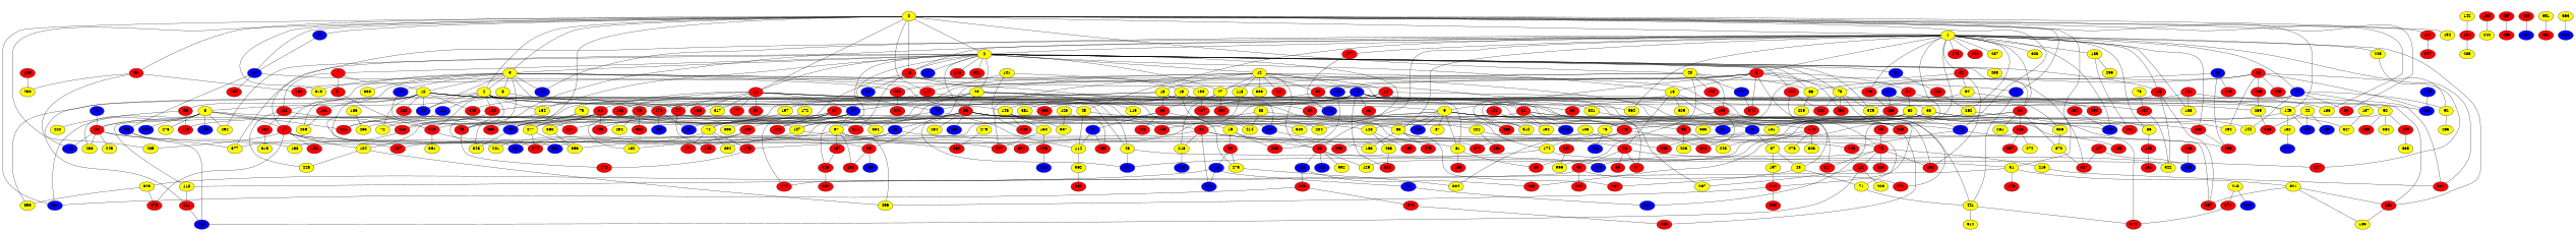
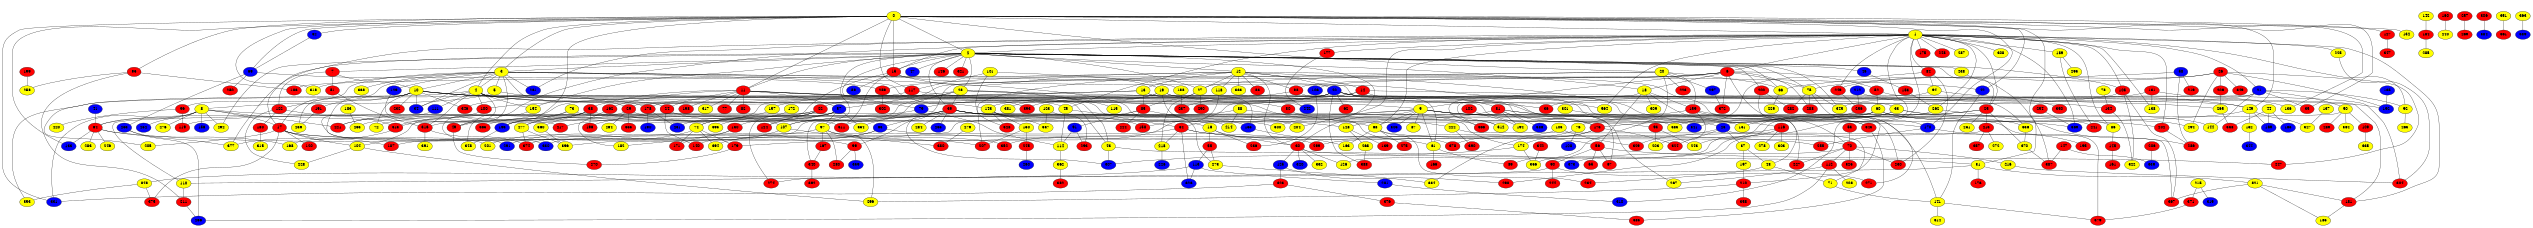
  graph {
    node [fillcolor=red style=filled]
    0 [fillcolor=yellow]
    1 [fillcolor=yellow]
    2 [fillcolor=yellow]
    3 [fillcolor=yellow]
    4 [fillcolor=yellow]
    11
    15
    20 [fillcolor=yellow]
    31 [fillcolor=yellow]
    32 [fillcolor=blue]
    35
    42 [fillcolor=blue]
    69 [fillcolor=blue]
    95
    117
    127
    132 [fillcolor=yellow]
    133 [fillcolor=blue]
    136 [fillcolor=yellow]
    149 [fillcolor=yellow]
    170 [fillcolor=blue]
    193 [fillcolor=blue]
    318 [fillcolor=yellow]
    331 [fillcolor=blue]
    6
    17
    21 [fillcolor=blue]
    23 [fillcolor=blue]
    25
    45 [fillcolor=yellow]
    49
    68 [fillcolor=yellow]
    84
    86 [fillcolor=yellow]
    92 [fillcolor=yellow]
    105
    138 [fillcolor=yellow]
    n38 [fillcolor=yellow label=564]
    175
    177
    181
    189 [fillcolor=yellow]
    202
    225 [fillcolor=yellow]
    248
    249
    261 [fillcolor=blue]
    262 [fillcolor=yellow]
    287 [fillcolor=yellow]
    298
    300 [fillcolor=yellow]
    308 [fillcolor=yellow]
    369 [fillcolor=blue]
    7
    12 [fillcolor=yellow]
    18 [fillcolor=yellow]
    27 [fillcolor=yellow]
    28 [fillcolor=yellow]
    39
    46 [fillcolor=blue]
    47 [fillcolor=blue]
    66 [fillcolor=yellow]
    75 [fillcolor=yellow]
    79 [fillcolor=blue]
    97 [fillcolor=yellow]
    146
    154 [fillcolor=yellow]
    200
    204 [fillcolor=yellow]
    238 [fillcolor=yellow]
    292 [fillcolor=yellow]
    321
    345 [fillcolor=yellow]
    377 [fillcolor=yellow]
    5 [fillcolor=yellow]
    10 [fillcolor=yellow]
    24
    34 [fillcolor=blue]
    61 [fillcolor=yellow]
    96
    129 [fillcolor=blue]
    273 [fillcolor=yellow]
    368 [fillcolor=yellow]
    393
    43 [fillcolor=yellow]
    80
    100
    111 [fillcolor=blue]
    143 [fillcolor=yellow]
    316
    330 [fillcolor=blue]
    205 [fillcolor=yellow]
    8 [fillcolor=yellow]
    9 [fillcolor=yellow]
    38
    57 [fillcolor=blue]
    77
    82
    162
    173
    198
    265 [fillcolor=yellow]
    317 [fillcolor=yellow]
    19 [fillcolor=yellow]
    48 [fillcolor=yellow]
    59 [fillcolor=blue]
    74 [fillcolor=yellow]
    311
    159
    89
    223
    297 [fillcolor=blue]
    110 [fillcolor=yellow]
    n114 [fillcolor=yellow label=821]
    176
-   141 [fillcolor=yellow label=441]
+   141 [fillcolor=yellow]
    259
    250
    253 [fillcolor=blue]
    186
    211
    258 [fillcolor=yellow]
    346
    267 [fillcolor=yellow]
    347
    169 [fillcolor=blue]
    327 [fillcolor=yellow]
    152 [fillcolor=yellow]
    255
    195
    348 [fillcolor=yellow]
    52
    98
    99
    106 [fillcolor=blue]
    271
    288
    372
    104 [fillcolor=yellow]
    120
    187
    352
    375
    36
    50 [fillcolor=yellow]
    144 [fillcolor=yellow]
    312 [fillcolor=yellow]
    37 [fillcolor=yellow]
    71 [fillcolor=yellow]
    324
    329
    126 [fillcolor=yellow]
    213
    243 [fillcolor=yellow]
    251 [fillcolor=yellow]
    370 [fillcolor=yellow]
    114 [fillcolor=yellow]
    128 [fillcolor=yellow]
    270
    70
    234
    163 [fillcolor=yellow]
    275
    383 [fillcolor=yellow]
    94 [fillcolor=yellow]
    230
    145
    263 [fillcolor=yellow]
    322 [fillcolor=yellow]
    367
    242 [fillcolor=blue]
    185 [fillcolor=yellow]
    241
    295 [fillcolor=yellow]
    286
    304
    256
    310 [fillcolor=blue]
    51
    122
    30
    13 [fillcolor=yellow]
    14
    40 [fillcolor=blue]
    83
    118 [fillcolor=yellow]
    207
    333 [fillcolor=yellow]
    56
    309 [fillcolor=yellow]
    343
    366
    85
    218 [fillcolor=yellow]
    290
    54
    178
    124
    107 [fillcolor=yellow]
    192 [fillcolor=blue]
    115 [fillcolor=yellow]
    301 [fillcolor=yellow]
    155 [fillcolor=blue]
    63 [fillcolor=blue]
    93
    119
    174 [fillcolor=yellow]
    214 [fillcolor=yellow]
    217
    235 [fillcolor=blue]
    284 [fillcolor=yellow]
    307 [fillcolor=blue]
    341 [fillcolor=blue]
    354 [fillcolor=yellow]
    153
    229 [fillcolor=yellow]
    282
    277 [fillcolor=yellow]
    167
    280
    296 [fillcolor=yellow]
    299
    374
    210
    387
    29
    72 [fillcolor=yellow]
    191
    232
    239 [fillcolor=yellow]
    291 [fillcolor=blue]
    140
    166
    220 [fillcolor=yellow]
    334 [fillcolor=yellow]
    16 [fillcolor=yellow]
    64
    156 [fillcolor=blue]
    221
    252 [fillcolor=blue]
    276 [fillcolor=yellow]
    283 [fillcolor=yellow]
    373 [fillcolor=blue]
    201 [fillcolor=yellow]
    328
    158
    337 [fillcolor=yellow]
    150 [fillcolor=yellow]
    391 [fillcolor=yellow]
    87 [fillcolor=yellow]
    305 [fillcolor=blue]
    340
    60 [fillcolor=yellow]
    116
    359 [fillcolor=blue]
    236
    313
    228 [fillcolor=yellow]
    180
    55
    168 [fillcolor=yellow]
    246 [fillcolor=yellow]
    125 [fillcolor=blue]
    320 [fillcolor=blue]
    332 [fillcolor=yellow]
    326 [fillcolor=blue]
    392
    264 [fillcolor=yellow]
    355
    231 [fillcolor=blue]
    190 [fillcolor=blue]
    196
    360 [fillcolor=yellow]
    365
    130
    233 [fillcolor=yellow]
    274
    182 [fillcolor=yellow]
    338
    134
    33 [fillcolor=yellow]
    67
    237
    353 [fillcolor=yellow]
    62
    81
    157 [fillcolor=yellow]
    227
    336 [fillcolor=yellow]
    388
    112
    216 [fillcolor=yellow]
    325
    379
    314 [fillcolor=yellow]
    302
    91 [fillcolor=blue]
    224
    76 [fillcolor=yellow]
    22
    151 [fillcolor=yellow]
    378
    381 [fillcolor=yellow]
    179
    394 [fillcolor=yellow]
    171
    113 [fillcolor=blue]
    247
    65
    90
    203 [fillcolor=yellow]
    385
    395 [fillcolor=yellow]
    109
    289
    364 [fillcolor=yellow]
    197 [fillcolor=yellow]
    380
    272 [fillcolor=yellow]
    357
    396 [fillcolor=yellow]
    26
    209
    294 [fillcolor=yellow]
    349
    226 [fillcolor=blue]
    362 [fillcolor=yellow]
    382
    323
    108 [fillcolor=blue]
    356 [fillcolor=yellow]
    194 [fillcolor=yellow]
    386 [fillcolor=blue]
    41 [fillcolor=blue]
    44 [fillcolor=yellow]
    165 [fillcolor=blue]
    139
    268 [fillcolor=yellow]
    335 [fillcolor=yellow]
    53
    n341 [fillcolor=yellow label=848]
    281 [fillcolor=blue]
    244
    58 [fillcolor=blue]
    219
    266 [fillcolor=blue]
    208 [fillcolor=yellow]
    73 [fillcolor=yellow]
    222 [fillcolor=yellow]
    390
    78 [fillcolor=yellow]
    293
    161
    88 [fillcolor=yellow]
    278 [fillcolor=yellow]
    303 [fillcolor=yellow]
    101 [fillcolor=yellow]
    188 [fillcolor=yellow]
    102
    103 [fillcolor=yellow]
    315 [fillcolor=yellow]
    123 [fillcolor=yellow]
    376
    131
    135 [fillcolor=blue]
    137 [fillcolor=yellow]
    142 [fillcolor=yellow]
    184
    285 [fillcolor=yellow]
    245
    339 [fillcolor=blue]
    147
    344 [fillcolor=blue]
    260 [fillcolor=blue]
    240 [fillcolor=yellow]
    160
    172 [fillcolor=yellow]
    183 [fillcolor=yellow]
    358
    199
    206
    212 [fillcolor=blue]
    350
    215 [fillcolor=yellow]
    319 [fillcolor=blue]
    371
    254
    257
    269
    279 [fillcolor=yellow]
    384 [fillcolor=blue]
    306
    342
    351 [fillcolor=yellow]
    361
    363 [fillcolor=yellow]
    389 [fillcolor=blue]
    0 -- 1
    0 -- 2
    0 -- 3
    0 -- 4
    0 -- 11
    0 -- 15
    0 -- 20
    0 -- 31
    0 -- 32
    0 -- 35
    0 -- 42
    0 -- 69
    0 -- 95
    0 -- 117
    0 -- 127
    0 -- 132
    0 -- 133
    0 -- 136
    0 -- 149
    0 -- 170
    0 -- 193
    0 -- 318
    0 -- 331
    1 -- 2
    1 -- 15
    1 -- 6
    1 -- 17
    1 -- 21
    1 -- 23
    1 -- 25
    1 -- 45
    1 -- 49
    1 -- 68
    1 -- 84
    1 -- 86
    1 -- 92
    1 -- 105
    1 -- 138
    1 -- n38
    1 -- 175
    1 -- 177
    1 -- 181
    1 -- 189
    1 -- 202
    1 -- 225
    1 -- 248
    1 -- 249
    1 -- 261
    1 -- 262
    1 -- 287
    1 -- 298
    1 -- 300
    1 -- 308
    1 -- 369
    2 -- 3
    2 -- 11
    2 -- 15
    2 -- 25
    2 -- 105
    2 -- 7
    2 -- 12
    2 -- 18
    2 -- 27
    2 -- 28
    2 -- 39
    2 -- 46
    2 -- 47
    2 -- 66
    2 -- 75
    2 -- 79
    2 -- 97
    2 -- 146
    2 -- 154
    2 -- 200
    2 -- 204
    2 -- 238
    2 -- 292
    2 -- 321
    2 -- 345
    2 -- 377
    3 -- 4
    3 -- 42
    3 -- 318
    3 -- 17
    3 -- 49
    3 -- 261
    3 -- 5
    3 -- 10
    3 -- 24
    3 -- 34
    3 -- 61
    3 -- 96
    3 -- 129
    3 -- 273
    3 -- 368
    3 -- 393
    4 -- 68
    4 -- 154
    4 -- 34
    4 -- 43
    4 -- 80
    4 -- 100
    4 -- 111
    4 -- 143
    4 -- 316
    4 -- 330
    4 -- 205
    11 -- 149
    11 -- 24
    11 -- 43
    11 -- 38
    11 -- 57
    11 -- 77
    11 -- 82
    11 -- 162
    11 -- 173
    11 -- 198
    11 -- 265
    11 -- 317
    15 -- 19
    15 -- 48
    15 -- 59
    15 -- 74
    15 -- 311
    20 -- 27
    20 -- 66
    20 -- 57
    20 -- 159
    20 -- 89
    20 -- 223
    20 -- 297
    31 -- 110
    31 -- n114
    31 -- 176
    32 -- 69
    42 -- 141
    69 -- 259
    69 -- 250
    69 -- 253
    95 -- 186
    95 -- 211
    95 -- 258
    117 -- 346
    117 -- 267
    127 -- 347
    149 -- 173
    149 -- 169
    149 -- 327
    149 -- 152
    170 -- 255
    170 -- 195
    193 -- 348
    6 -- 18
    6 -- 75
    6 -- 9
    6 -- 52
    6 -- 98
    6 -- 99
    6 -- 106
    6 -- 271
    6 -- 288
    6 -- 372
    17 -- 205
    17 -- 99
    17 -- 104
    17 -- 120
    17 -- 187
    17 -- 352
    17 -- 375
    21 -- 35
    21 -- 92
    21 -- 36
    21 -- 50
    21 -- 144
    21 -- 312
    23 -- 37
    23 -- 71
    23 -- 324
    23 -- 329
    25 -- 126
    25 -- 213
    25 -- 243
    25 -- 251
    25 -- 370
    45 -- 114
    45 -- 128
    49 -- 270
    68 -- 70
    68 -- 234
    68 -- 163
    68 -- 275
    84 -- 383
    84 -- 94
    84 -- 230
    86 -- 145
    92 -- 263
    105 -- 143
    105 -- 322
    105 -- 367
    177 -- 242
    181 -- 185
    189 -- 241
    189 -- 295
    202 -- 286
    225 -- 304
    249 -- 256
    262 -- 286
    262 -- 310
    7 -- 10
    7 -- 51
    7 -- 122
    12 -- 27
    12 -- 141
    12 -- 259
    12 -- 186
    12 -- 98
    12 -- 70
    12 -- 30
    12 -- 13
    12 -- 14
    12 -- 40
    12 -- 83
    12 -- 118
    12 -- 207
    12 -- 333
    18 -- 159
    18 -- 56
    18 -- 309
    18 -- 343
    18 -- 366
    27 -- 85
    27 -- 218
    27 -- 290
    28 -- 39
    28 -- 54
    28 -- 178
    28 -- 124
    28 -- 107
    28 -- 192
    28 -- 115
-   28 -- 301
    39 -- 155
    39 -- 63
    39 -- 93
    39 -- 119
    39 -- 174
    39 -- 214
    39 -- 217
    39 -- 235
    39 -- 284
    39 -- 307
    39 -- 341
    39 -- 354
    46 -- 153
    66 -- 229
    75 -- 170
    75 -- 345
    75 -- 288
    75 -- 282
    79 -- 114
    79 -- 277
    97 -- 167
    97 -- 280
    97 -- 296
    97 -- 299
    97 -- 374
    154 -- 348
    200 -- 282
    200 -- 210
    238 -- 387
    5 -- 8
    5 -- 9
    10 -- 45
    10 -- 34
    10 -- 346
    10 -- 36
    10 -- 242
    10 -- 122
    10 -- 178
    10 -- 29
    10 -- 72
    10 -- 191
    10 -- 232
    10 -- 239
    10 -- 291
    24 -- 107
    24 -- 140
    61 -- 89
    61 -- 166
    96 -- 119
    96 -- 220
    129 -- 217
    273 -- 334
    43 -- 307
    43 -- 373
    80 -- 312
    100 -- 221
    111 -- 201
    143 -- 328
    143 -- 158
    143 -- 337
    143 -- 150
    316 -- 374
    316 -- 391
    8 -- 331
    8 -- 17
    8 -- 292
    8 -- 16
    8 -- 64
    8 -- 156
    8 -- 221
    8 -- 252
    8 -- 276
-   8 -- 283
    9 -- 23
    9 -- 68
    9 -- 369
    9 -- 61
    9 -- 383
    9 -- 241
    9 -- 30
    9 -- 54
    9 -- 87
    9 -- 305
    9 -- 340
    38 -- 49
    38 -- 300
    38 -- 196
    38 -- 360
    38 -- 365
    57 -- 97
    57 -- 354
    57 -- 72
    57 -- 130
    57 -- 233
    57 -- 274
    162 -- 182
    173 -- 324
    173 -- 174
    173 -- 334
    265 -- 338
    19 -- n38
    19 -- 22
    19 -- 151
    19 -- 378
    19 -- 381
    48 -- 71
    48 -- 234
    74 -- 201
    74 -- 179
    74 -- 394
    74 -- 171
    159 -- 316
    159 -- 230
    159 -- 336
    159 -- 203
    297 -- 372
    110 -- 211
    n114 -- 181
    n114 -- 367
    n114 -- 185
    141 -- 379
    141 -- 314
    259 -- 302
    253 -- 377
    253 -- 266
    211 -- 266
    152 -- 344
    52 -- 136
    52 -- 60
    98 -- 393
    98 -- 116
    99 -- 280
    99 -- 359
    106 -- 236
    104 -- 296
    104 -- 228
    50 -- 179
    50 -- 109
    50 -- 289
    50 -- 364
    37 -- 48
    37 -- 197
    71 -- 141
    213 -- 272
    213 -- 357
    213 -- 396
    370 -- 387
    114 -- 362
    128 -- 139
    128 -- 268
    70 -- 230
    70 -- 373
    70 -- 227
    70 -- 112
    70 -- 216
    70 -- 325
    94 -- 149
    94 -- 352
    145 -- 161
    256 -- 341
    51 -- 316
    122 -- 313
    122 -- 228
    122 -- 180
    30 -- 31
    30 -- 126
    30 -- 125
    30 -- 320
    30 -- 332
    13 -- 100
    13 -- 85
    13 -- 155
    13 -- 29
    13 -- 134
    14 -- 33
    14 -- 67
    14 -- 237
    14 -- 353
    40 -- 193
    40 -- 181
    40 -- 79
    40 -- 221
    40 -- 62
    40 -- 81
    40 -- 157
    40 -- 227
    40 -- 336
    40 -- 388
    118 -- 158
    56 -- 67
    56 -- 247
    56 -- 65
    56 -- 90
    343 -- 385
    85 -- 204
    85 -- 107
    85 -- 91
    85 -- 224
    218 -- 226
    54 -- 61
    54 -- 330
    54 -- 56
    54 -- 218
    54 -- 326
    178 -- 231
    178 -- 190
    107 -- 182
    107 -- 380
    301 -- 343
    155 -- 163
    63 -- 255
    63 -- 140
    63 -- 394
    93 -- 243
    93 -- 203
    174 -- 307
-   174 -- 322
+   174 -- 356
    153 -- 262
    277 -- 374
    277 -- 396
    167 -- 340
    210 -- 296
    210 -- 358
    29 -- 311
    29 -- 64
    29 -- 264
    29 -- 355
    191 -- 239
    16 -- 30
    16 -- 236
    16 -- 55
    64 -- 133
    64 -- 207
    64 -- 283
    64 -- 168
    64 -- 246
    150 -- 207
    150 -- 245
    340 -- 392
    60 -- 202
    60 -- 110
    60 -- 313
    60 -- 151
    60 -- 294
    116 -- 187
    116 -- 356
    116 -- 278
    116 -- 303
    313 -- 377
    180 -- 315
    55 -- 273
    55 -- 113
    125 -- 298
    125 -- 323
    360 -- 396
    130 -- 291
    130 -- 171
    134 -- 322
    33 -- 86
    33 -- 311
    33 -- 144
    33 -- 76
    81 -- 170
    81 -- 173
    81 -- 128
    81 -- 379
    81 -- 194
    81 -- 386
    157 -- 193
    336 -- 370
    112 -- 267
    112 -- 266
    112 -- 208
    216 -- 304
    91 -- 114
    91 -- 293
    76 -- 378
    76 -- 108
    22 -- 74
    22 -- 104
    22 -- 124
    22 -- 196
    22 -- 395
    179 -- 270
    113 -- 326
    113 -- n341
    113 -- 281
    90 -- 271
    90 -- 274
    90 -- 244
    109 -- 335
    197 -- 210
    26 -- 249
    26 -- 66
    26 -- 192
    26 -- 247
    26 -- 209
    26 -- 294
    26 -- 349
    209 -- 265
    362 -- 382
    323 -- 331
    323 -- 376
    41 -- 64
    44 -- 169
    44 -- 338
    44 -- 165
    268 -- 388
    53 -- 70
    n341 -- 375
    n341 -- 353
    281 -- 310
    58 -- 75
    58 -- 286
    58 -- 219
    73 -- 277
    73 -- 313
    73 -- 222
    222 -- 367
    222 -- 390
    78 -- 134
    88 -- 366
    88 -- 214
    88 -- 168
    101 -- 117
    101 -- 328
    101 -- 188
    188 -- 237
    102 -- 194
    103 -- 329
    103 -- 299
    123 -- 337
    123 -- 293
    376 -- 385
    131 -- 138
    131 -- 345
    131 -- 304
    135 -- 192
    137 -- 327
    142 -- 184
    184 -- 285
    245 -- 260
    147 -- 387
    147 -- 339
    160 -- 240
    172 -- 231
    183 -- 233
    199 -- 258
    206 -- 339
    212 -- 256
    212 -- 350
    215 -- 319
    215 -- 371
    371 -- 379
    254 -- 369
    257 -- 269
    279 -- 380
    306 -- 384
    342 -- 356
    351 -- 361
    363 -- 389
  }
